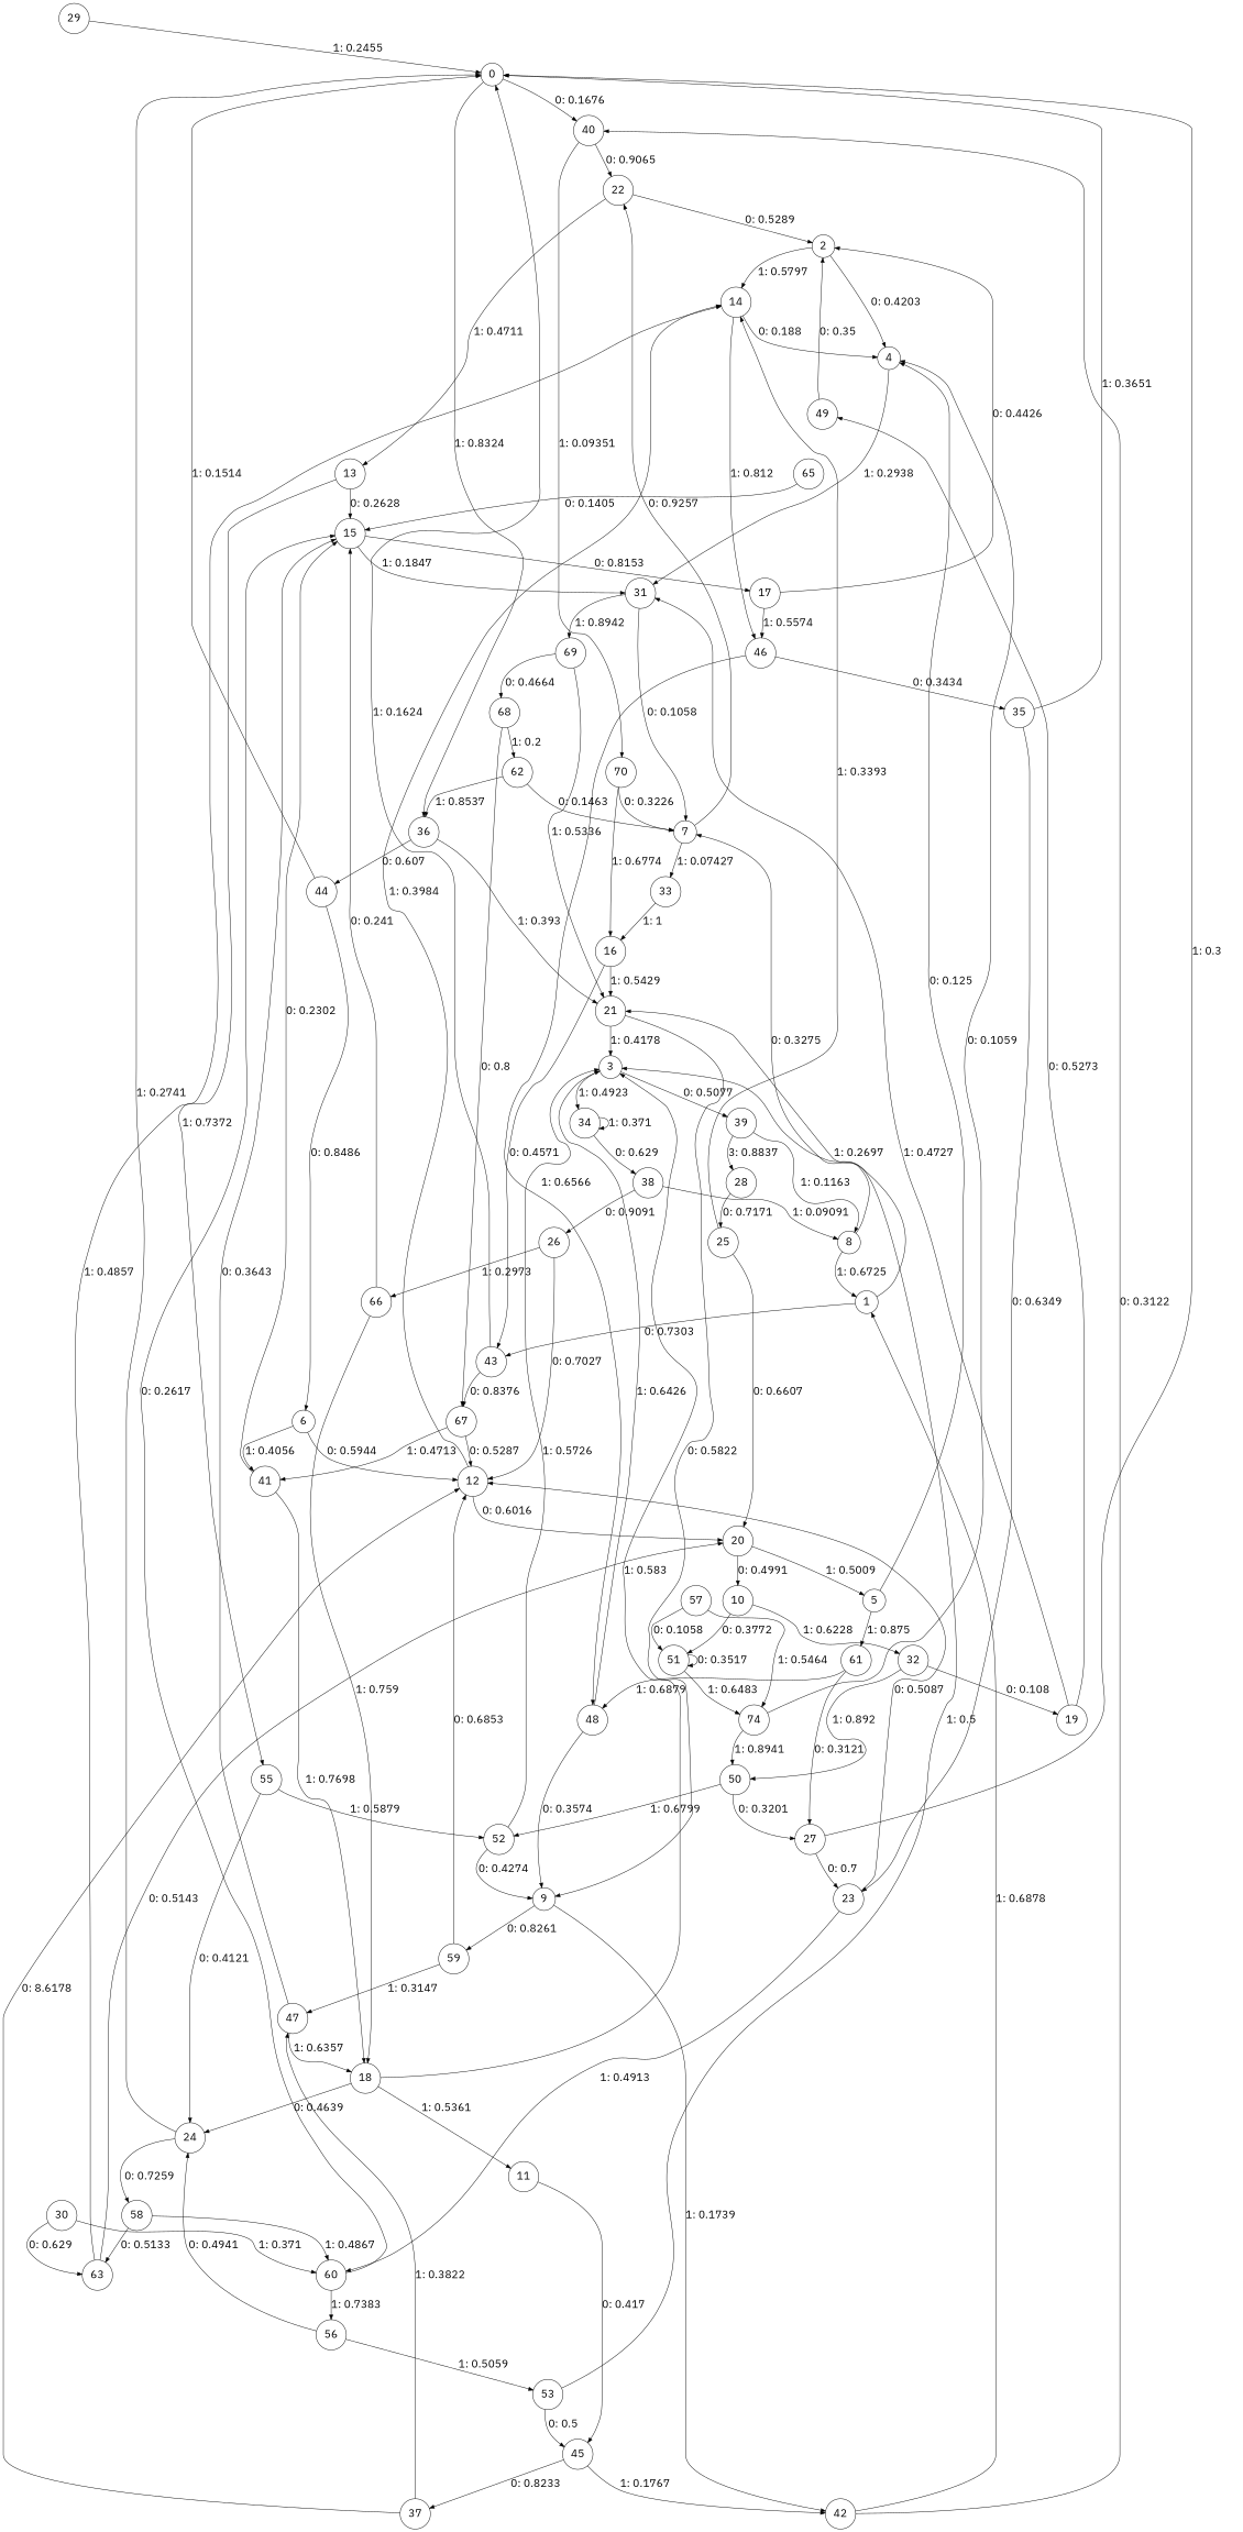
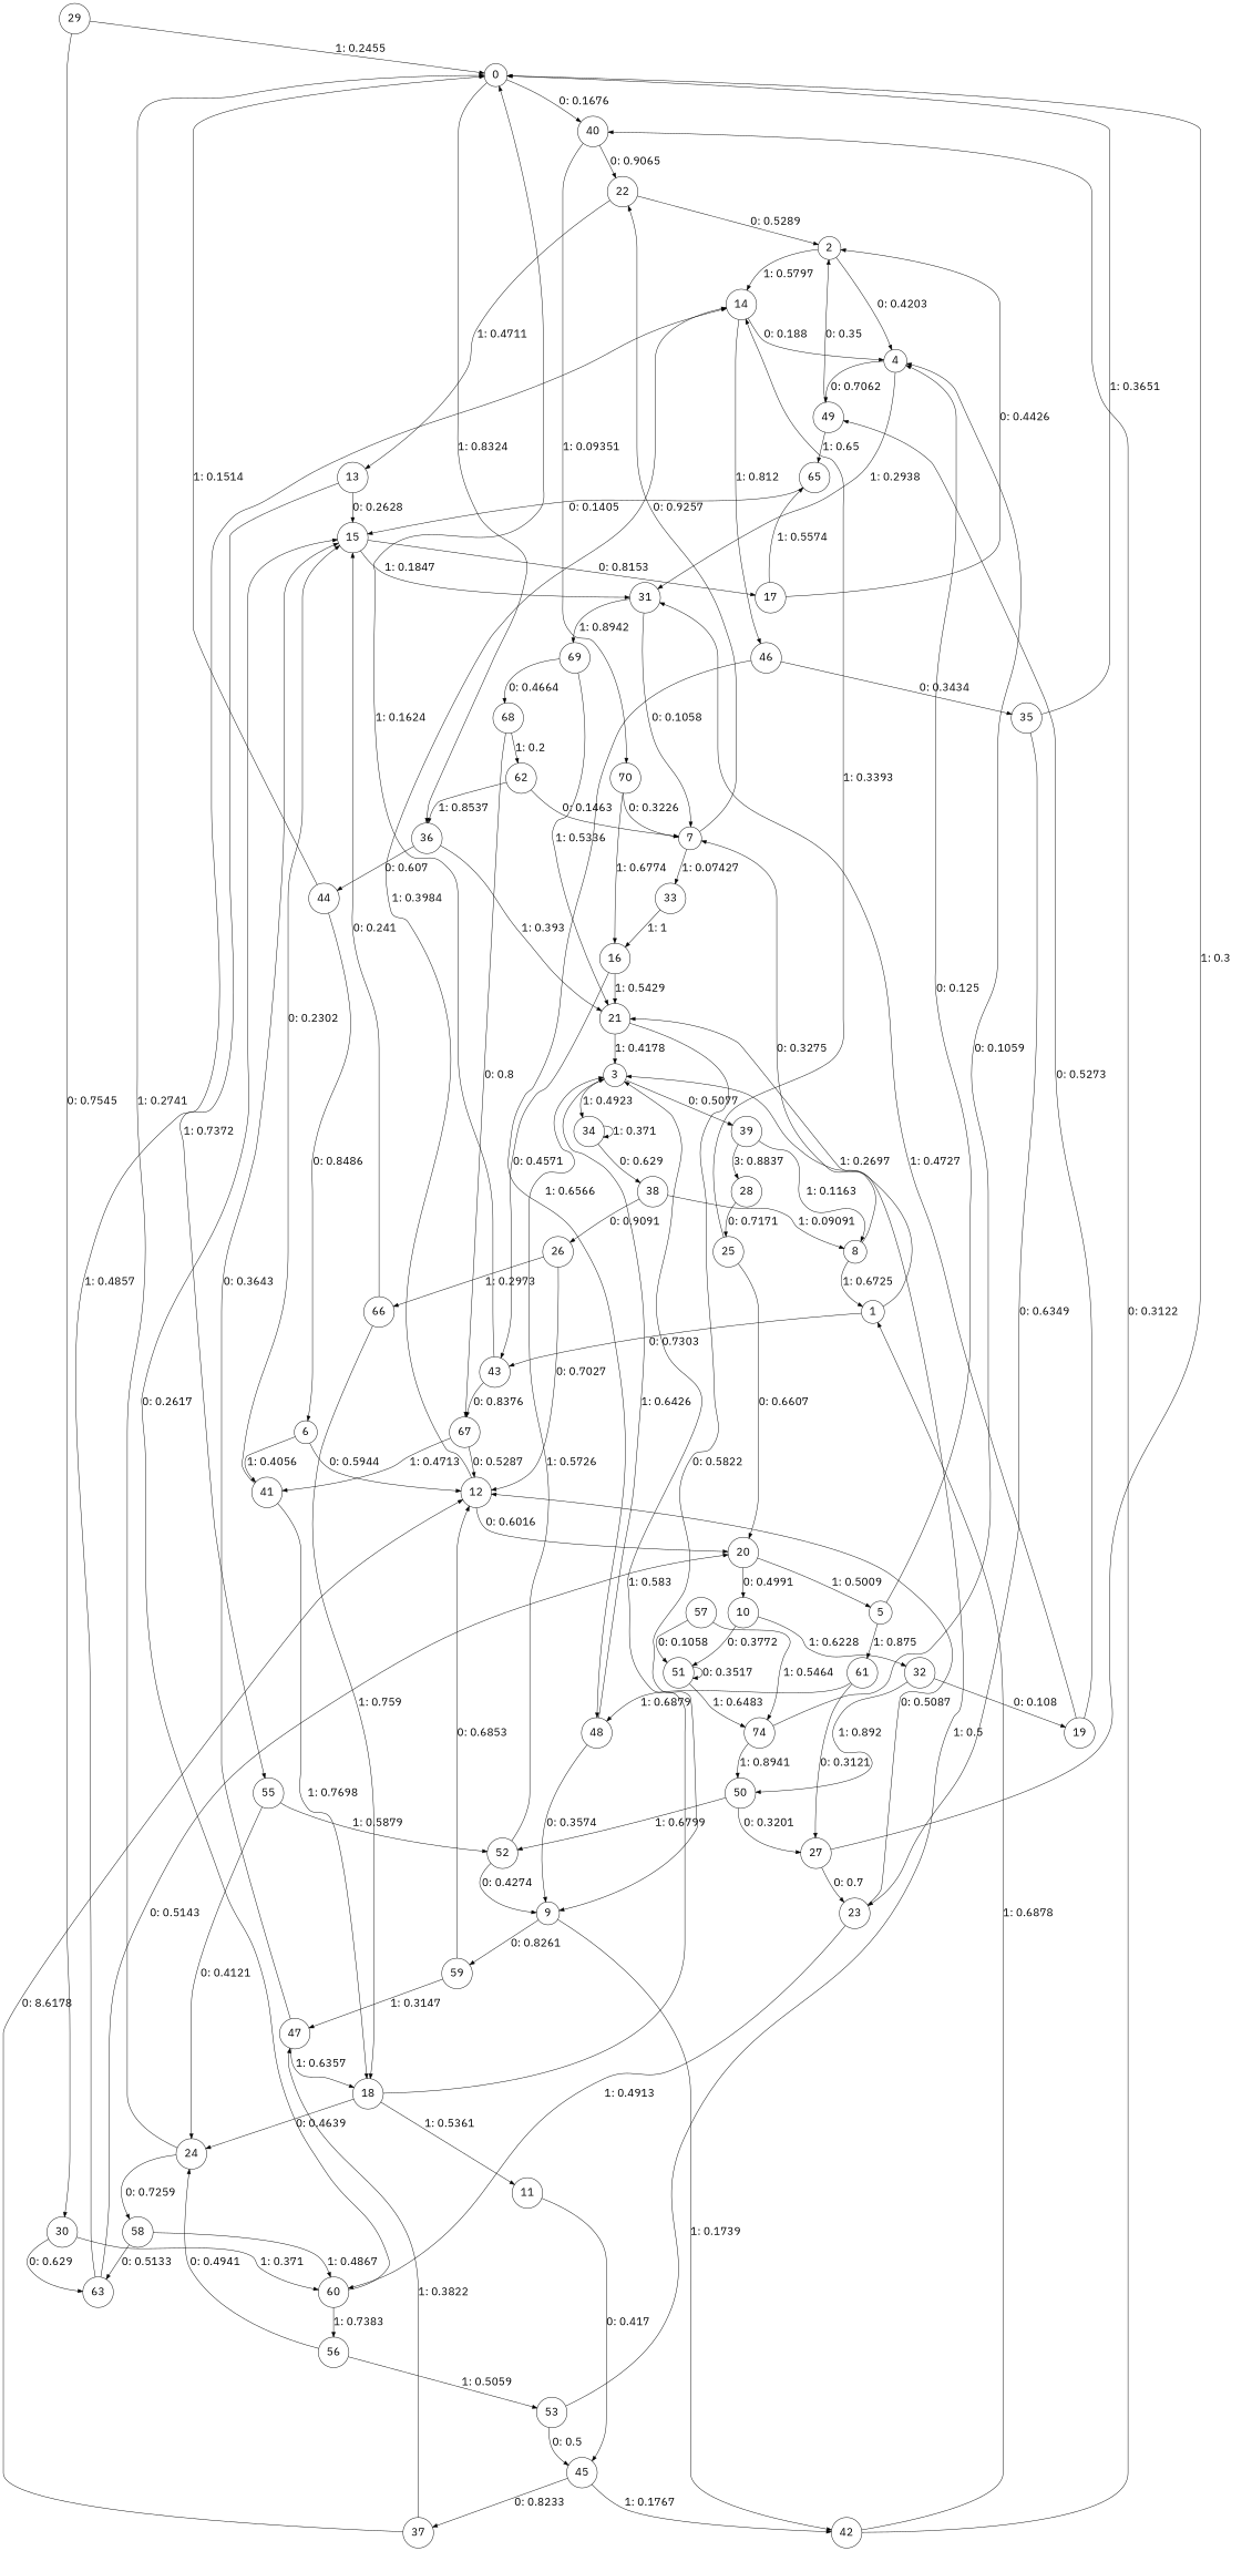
  digraph {
    fontname="IBM Plex Sans"
    node [fontname="IBM Plex Sans" fontsize=24 shape=circle]
    edge [fontname="IBM Plex Sans" fontsize=24]
    0
    40
    36
    22
    70
    21
    44
    2
    13
    7
    16
    3
    9
    6
    1
    43
    67
    12
    41
    39
    34
    59
    42
    14
    4
    57
    51
    n28 [label=74]
    46
    50
    49
    31
    48
    35
    8
    28
    38
    25
    26
    65
    69
    15
    33
    68
    5
    61
    27
    23
    20
    18
    10
    17
    11
    24
    55
    47
    32
    19
    52
    45
    37
    58
    60
    63
    56
    53
    66
    29
    30
    62
    0 -> 40 [label="0: 0.1676   "]
    0 -> 36 [label="1: 0.8324   "]
    40 -> 22 [label="0: 0.9065   "]
    40 -> 70 [label="1: 0.09351  "]
    36 -> 21 [label="1: 0.393    "]
    36 -> 44 [label="0: 0.607    "]
    22 -> 2 [label="0: 0.5289   "]
    22 -> 13 [label="1: 0.4711   "]
    70 -> 7 [label="0: 0.3226   "]
    70 -> 16 [label="1: 0.6774   "]
    21 -> 3 [label="1: 0.4178   "]
    21 -> 9 [label="0: 0.5822   "]
    44 -> 0 [label="1: 0.1514   "]
    44 -> 6 [label="0: 0.8486   "]
    2 -> 14 [label="1: 0.5797   "]
    2 -> 4 [label="0: 0.4203   "]
    13 -> 15 [label="0: 0.2628   "]
    13 -> 55 [label="1: 0.7372   "]
    7 -> 22 [label="0: 0.9257   "]
    7 -> 33 [label="1: 0.07427  "]
    16 -> 21 [label="1: 0.5429   "]
    16 -> 43 [label="0: 0.4571   "]
    3 -> 39 [label="0: 0.5077   "]
    3 -> 34 [label="1: 0.4923   "]
    9 -> 59 [label="0: 0.8261   "]
    9 -> 42 [label="1: 0.1739   "]
    6 -> 12 [label="0: 0.5944   "]
    6 -> 41 [label="1: 0.4056   "]
    1 -> 21 [label="1: 0.2697   "]
    1 -> 43 [label="0: 0.7303   "]
    43 -> 0 [label="1: 0.1624   "]
    43 -> 67 [label="0: 0.8376   "]
    67 -> 12 [label="0: 0.5287   "]
    67 -> 41 [label="1: 0.4713   "]
    12 -> 14 [label="1: 0.3984   "]
    12 -> 20 [label="0: 0.6016   "]
    41 -> 15 [label="0: 0.2302   "]
    41 -> 18 [label="1: 0.7698   "]
    39 -> 8 [label="1: 0.1163   "]
    39 -> 28 [label="3: 0.8837   "]
    34 -> 34 [label="1: 0.371    "]
    34 -> 38 [label="0: 0.629    "]
    59 -> 12 [label="0: 0.6853   "]
    59 -> 47 [label="1: 0.3147   "]
    42 -> 40 [label="0: 0.3122   "]
    42 -> 1 [label="1: 0.6878   "]
    14 -> 4 [label="0: 0.188    "]
    14 -> 46 [label="1: 0.812    "]
+   4 -> 49 [label="0: 0.7062   "]
    4 -> 31 [label="1: 0.2938   "]
    57 -> 51 [label="0: 0.1058   "]
    57 -> n28 [label="1: 0.5464   "]
    51 -> 51 [label="0: 0.3517   "]
    51 -> n28 [label="1: 0.6483   "]
    n28 -> 4 [label="0: 0.1059   "]
    n28 -> 50 [label="1: 0.8941   "]
    46 -> 48 [label="1: 0.6566   "]
    46 -> 35 [label="0: 0.3434   "]
    50 -> 27 [label="0: 0.3201   "]
    50 -> 52 [label="1: 0.6799   "]
    49 -> 2 [label="0: 0.35     "]
+   49 -> 65 [label="1: 0.65     "]
    31 -> 7 [label="0: 0.1058   "]
    31 -> 69 [label="1: 0.8942   "]
    48 -> 3 [label="1: 0.6426   "]
    48 -> 9 [label="0: 0.3574   "]
    35 -> 0 [label="1: 0.3651   "]
    35 -> 23 [label="0: 0.6349   "]
    8 -> 7 [label="0: 0.3275   "]
    8 -> 1 [label="1: 0.6725   "]
    28 -> 25 [label="0: 0.7171   "]
    38 -> 8 [label="1: 0.09091  "]
    38 -> 26 [label="0: 0.9091   "]
    25 -> 14 [label="1: 0.3393   "]
    25 -> 20 [label="0: 0.6607   "]
    26 -> 12 [label="0: 0.7027   "]
    26 -> 66 [label="1: 0.2973   "]
    65 -> 15 [label="0: 0.1405   "]
    69 -> 21 [label="1: 0.5336   "]
    69 -> 68 [label="0: 0.4664   "]
    15 -> 31 [label="1: 0.1847   "]
    15 -> 17 [label="0: 0.8153   "]
    33 -> 16 [label="1: 1        "]
    68 -> 67 [label="0: 0.8      "]
    68 -> 62 [label="1: 0.2      "]
    5 -> 4 [label="0: 0.125    "]
    5 -> 61 [label="1: 0.875    "]
    61 -> 48 [label="1: 0.6879   "]
    61 -> 27 [label="0: 0.3121   "]
    27 -> 0 [label="1: 0.3      "]
    27 -> 23 [label="0: 0.7      "]
    23 -> 12 [label="0: 0.5087   "]
    23 -> 60 [label="1: 0.4913   "]
    20 -> 5 [label="1: 0.5009   "]
    20 -> 10 [label="0: 0.4991   "]
    18 -> 3 [label="1: 0.583    "]
    18 -> 11 [label="1: 0.5361   "]
    18 -> 24 [label="0: 0.4639   "]
    10 -> 51 [label="0: 0.3772   "]
    10 -> 32 [label="1: 0.6228   "]
    17 -> 2 [label="0: 0.4426   "]
-   17 -> 46 [label="1: 0.5574   "]
+   17 -> 65 [label="1: 0.5574   "]
    11 -> 45 [label="0: 0.417    "]
    24 -> 0 [label="1: 0.2741   "]
    24 -> 58 [label="0: 0.7259   "]
    55 -> 24 [label="0: 0.4121   "]
    55 -> 52 [label="1: 0.5879   "]
    47 -> 15 [label="0: 0.3643   "]
    47 -> 18 [label="1: 0.6357   "]
    32 -> 50 [label="1: 0.892    "]
    32 -> 19 [label="0: 0.108    "]
    19 -> 49 [label="0: 0.5273   "]
    19 -> 31 [label="1: 0.4727   "]
    52 -> 3 [label="1: 0.5726   "]
    52 -> 9 [label="0: 0.4274   "]
    45 -> 42 [label="1: 0.1767   "]
    45 -> 37 [label="0: 0.8233   "]
    37 -> 12 [label="0: 8.6178   "]
    37 -> 47 [label="1: 0.3822   "]
    58 -> 60 [label="1: 0.4867   "]
    58 -> 63 [label="0: 0.5133   "]
    60 -> 15 [label="0: 0.2617   "]
    60 -> 56 [label="1: 0.7383   "]
    63 -> 14 [label="1: 0.4857   "]
    63 -> 20 [label="0: 0.5143   "]
    56 -> 24 [label="0: 0.4941   "]
    56 -> 53 [label="1: 0.5059   "]
    53 -> 3 [label="1: 0.5      "]
    53 -> 45 [label="0: 0.5      "]
    66 -> 15 [label="0: 0.241    "]
    66 -> 18 [label="1: 0.759    "]
    29 -> 0 [label="1: 0.2455   "]
+   29 -> 30 [label="0: 0.7545   "]
    30 -> 60 [label="1: 0.371    "]
    30 -> 63 [label="0: 0.629    "]
    62 -> 36 [label="1: 0.8537   "]
    62 -> 7 [label="0: 0.1463   "]
  }
